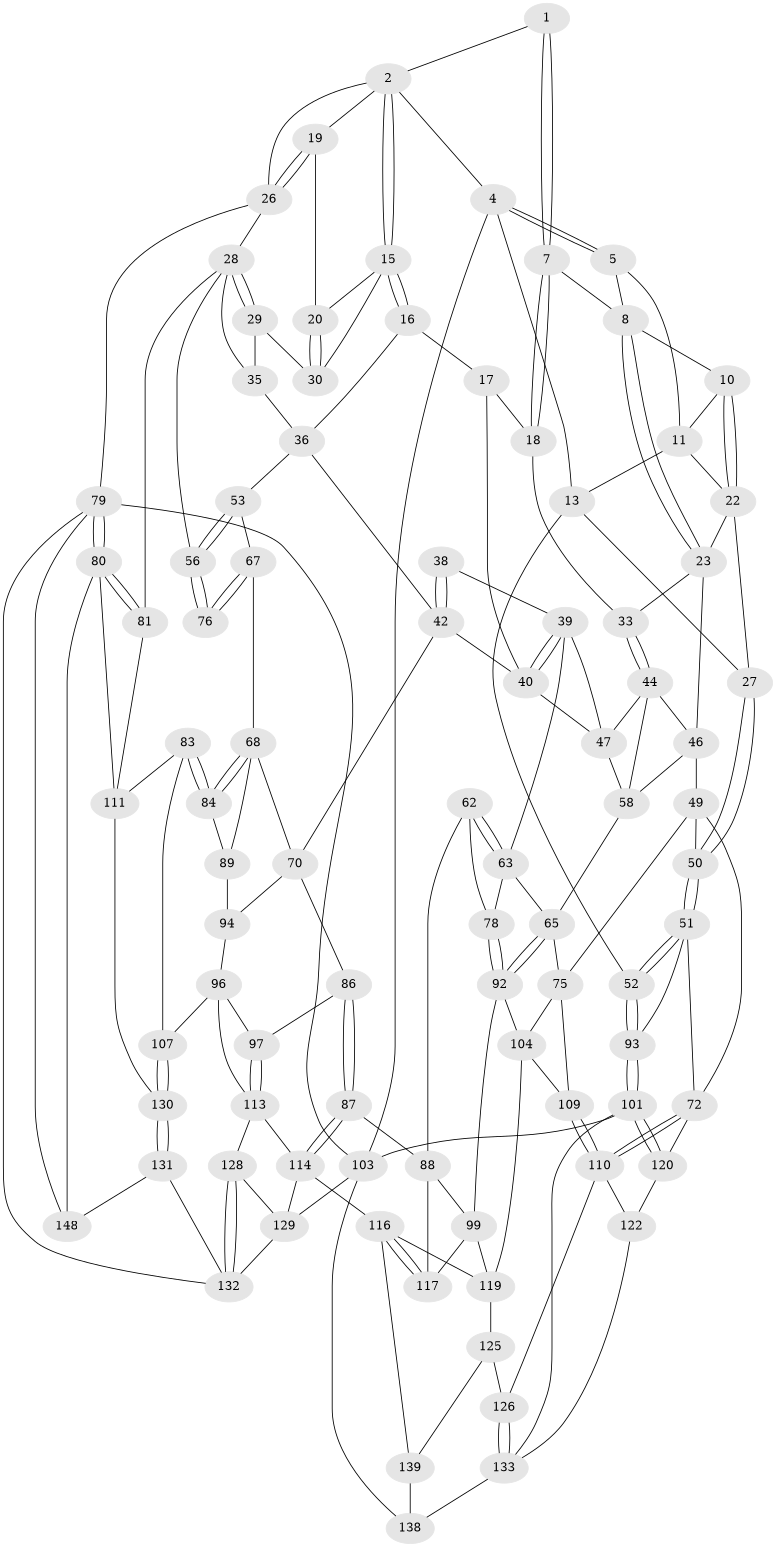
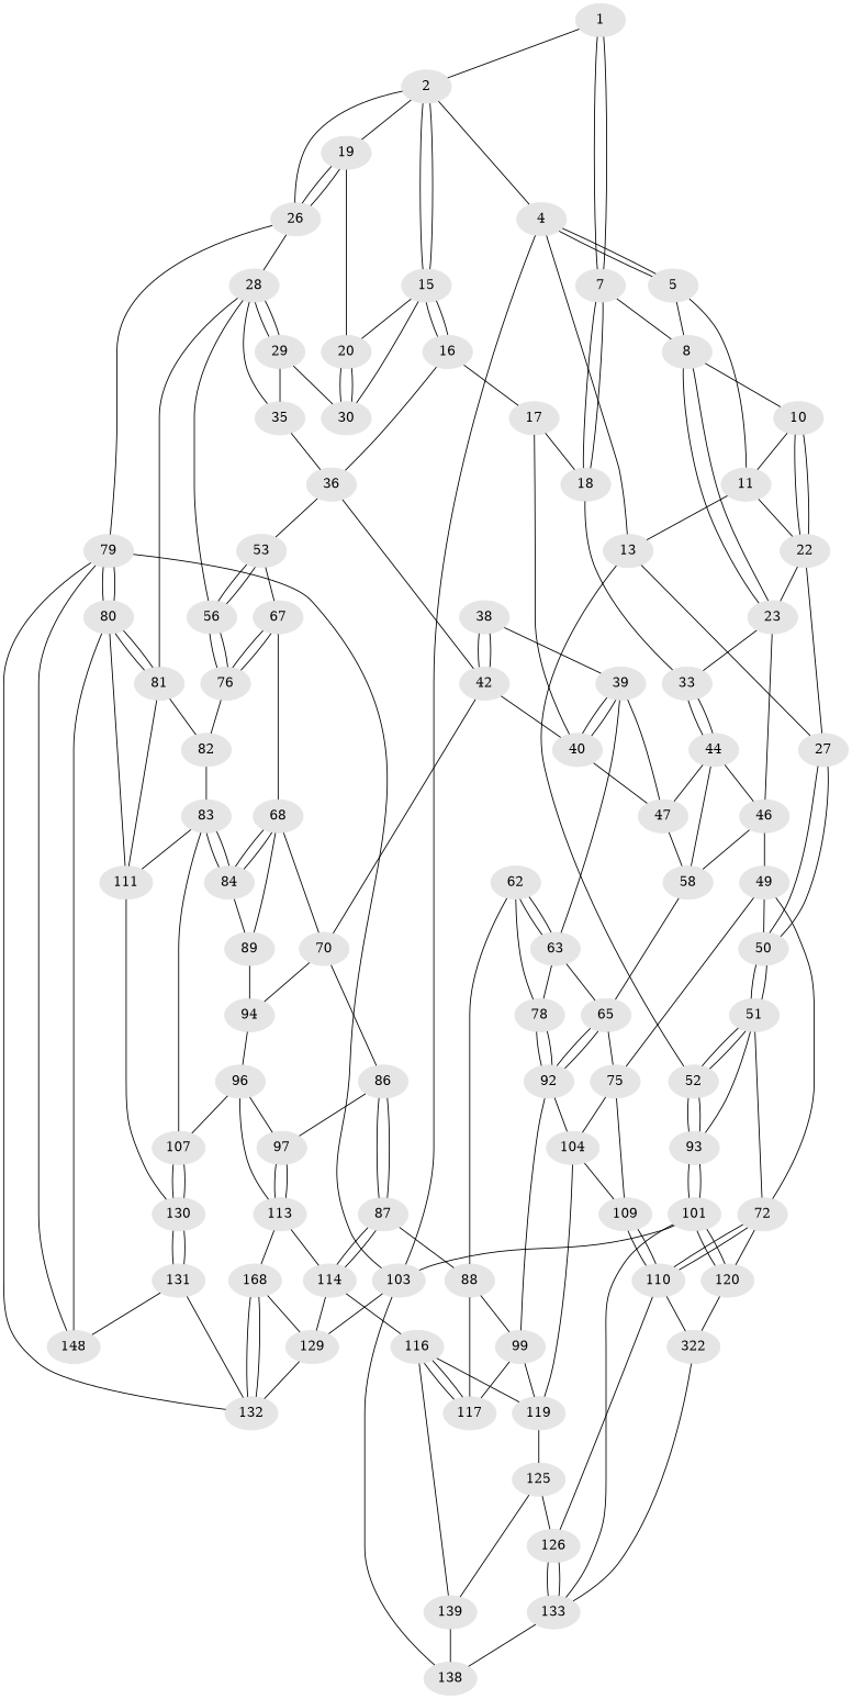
  graph {
    node [color=gray90 style=filled]
    2 [super="+3"]
    1
    7
    4
    15 [super="+21"]
    19
    26
    8 [super="+9"]
    18 [super="+32"]
    5 [super="+6"]
    13 [super="+14"]
    103 [super="+143"]
    16 [super="+37"]
    20
    30 [super="+31"]
    28 [super="+55"]
    79 [super="+147"]
    11 [super="+12"]
    27
    52
    129 [super="+142"]
    138 [super="+144"]
    10
    23 [super="+24"]
    22 [super="+25"]
    33
    46 [super="+48"]
    50
    93
    17 [super="+34"]
    36 [super="+41"]
    40
    53 [super="+54"]
    42 [super="+61"]
    38
    39 [super="+59"]
    47 [super="+57"]
    44 [super="+45"]
    58 [super="+60"]
    49 [super="+71"]
    29 [super="+43"]
    56
    81 [super="+91"]
    35
    80 [super="+139"]
    132 [super="+146"]
    n47 [label=148]
    51 [super="+74"]
    76
+   82
    111 [super="+135"]
    67
    70 [super="+85"]
    63 [super="+64"]
    65 [super="+66"]
    78
    62 [super="+77"]
    88 [super="+98"]
    86
    94 [super="+95"]
    72 [super="+73"]
    75 [super="+105"]
    110 [super="+121"]
    120
    104 [super="+112"]
    109
    101 [super="+102"]
    68 [super="+69"]
    92 [super="+100"]
    99 [super="+118"]
    117
    84
    89 [super="+90"]
    87
    97
    96 [super="+108"]
-   122
+   122 [label=322]
    126
    119 [super="+124"]
    83 [super="+106"]
    130 [super="+136"]
    107
    114 [super="+115"]
    113 [super="+123"]
    116 [super="+127"]
    133 [super="+134"]
-   128
+   128 [label=168]
    125
    131 [super="+141"]
    n90 [label=139 super="+145"]
    2 -- 4
    2 -- 15
    2 -- 15
    2 -- 19
    2 -- 26
    1 -- 2
    1 -- 7
    1 -- 7
    7 -- 8
    7 -- 18
    7 -- 18
    4 -- 5
    4 -- 5
    4 -- 13
    4 -- 103
    15 -- 16
    15 -- 16
    15 -- 20
    15 -- 30
    19 -- 26
    19 -- 26
    19 -- 20
    26 -- 28
    26 -- 79
    8 -- 10
    8 -- 23
    8 -- 23
    18 -- 33
    5 -- 8
    5 -- 11
    13 -- 27
    13 -- 52
    103 -- 129
    103 -- 138
    16 -- 17
    16 -- 36
    20 -- 30
    20 -- 30
    28 -- 29
    28 -- 29
    28 -- 56
    28 -- 81
    28 -- 35
    79 -- 103
    79 -- 80
    79 -- 80
    79 -- 132
    79 -- n47
    11 -- 13
    11 -- 22
    27 -- 50
    27 -- 50
    52 -- 93
    52 -- 93
    129 -- 132
    10 -- 11
    10 -- 22
    10 -- 22
    23 -- 33
    23 -- 46
    22 -- 27
    22 -- 23
    33 -- 44
    33 -- 44
    46 -- 58
    46 -- 49
    50 -- 51
    50 -- 51
    93 -- 101
    93 -- 101
    17 -- 18 [weight=2]
    17 -- 40
    36 -- 53
    36 -- 42
    40 -- 47
    53 -- 56
    53 -- 56
    53 -- 67
    42 -- 40
    42 -- 70
    38 -- 42
    38 -- 42
    38 -- 39
    39 -- 40
    39 -- 40
    39 -- 47
    39 -- 63
    47 -- 58
    44 -- 46
    44 -- 47
    44 -- 58
    58 -- 65
    49 -- 50
    49 -- 72
    49 -- 75
    29 -- 30
    29 -- 35
    56 -- 76
    56 -- 76
+   81 -- 82
    81 -- 111
    35 -- 36
    80 -- 81
    80 -- 81
    80 -- n47
    80 -- 111
    51 -- 52
    51 -- 52
    51 -- 93
    51 -- 72
+   76 -- 82
+   82 -- 83
    111 -- 130
    67 -- 76
    67 -- 76
    67 -- 68
    70 -- 86
    70 -- 94
    63 -- 65
    63 -- 78
    65 -- 75
    65 -- 92
    65 -- 92
    78 -- 92
    78 -- 92
    62 -- 63
    62 -- 63
    62 -- 78
    62 -- 88
    88 -- 99
    88 -- 117
    86 -- 87
    86 -- 87
    86 -- 97
    94 -- 96
    72 -- 110
    72 -- 110
    72 -- 120
    75 -- 104
    75 -- 109
    110 -- 122
    110 -- 126
    120 -- 122
    104 -- 109
    104 -- 119
    109 -- 110
    109 -- 110
    101 -- 103
    101 -- 120
    101 -- 120
    101 -- 133
    68 -- 70
    68 -- 84
    68 -- 84
    68 -- 89
    92 -- 104
    92 -- 99
    99 -- 117
    99 -- 119
    84 -- 89
    89 -- 94 [weight=2]
    87 -- 88
    87 -- 114
    87 -- 114
    97 -- 113
    97 -- 113
    96 -- 97
    96 -- 107
    96 -- 113
    122 -- 133
    126 -- 133
    126 -- 133
    119 -- 125
    83 -- 111
    83 -- 84
    83 -- 84
    83 -- 107
    130 -- 131 [weight=2]
    130 -- 131
    107 -- 130
    107 -- 130
    114 -- 129
    114 -- 116
    113 -- 114
    113 -- 128
    116 -- 117
    116 -- 117
    116 -- 119
    116 -- n90
    133 -- 138
    128 -- 129
    128 -- 132
    128 -- 132
    125 -- 126
    125 -- n90
    131 -- 132
    131 -- n47
    n90 -- 138 [weight=2]
  }
